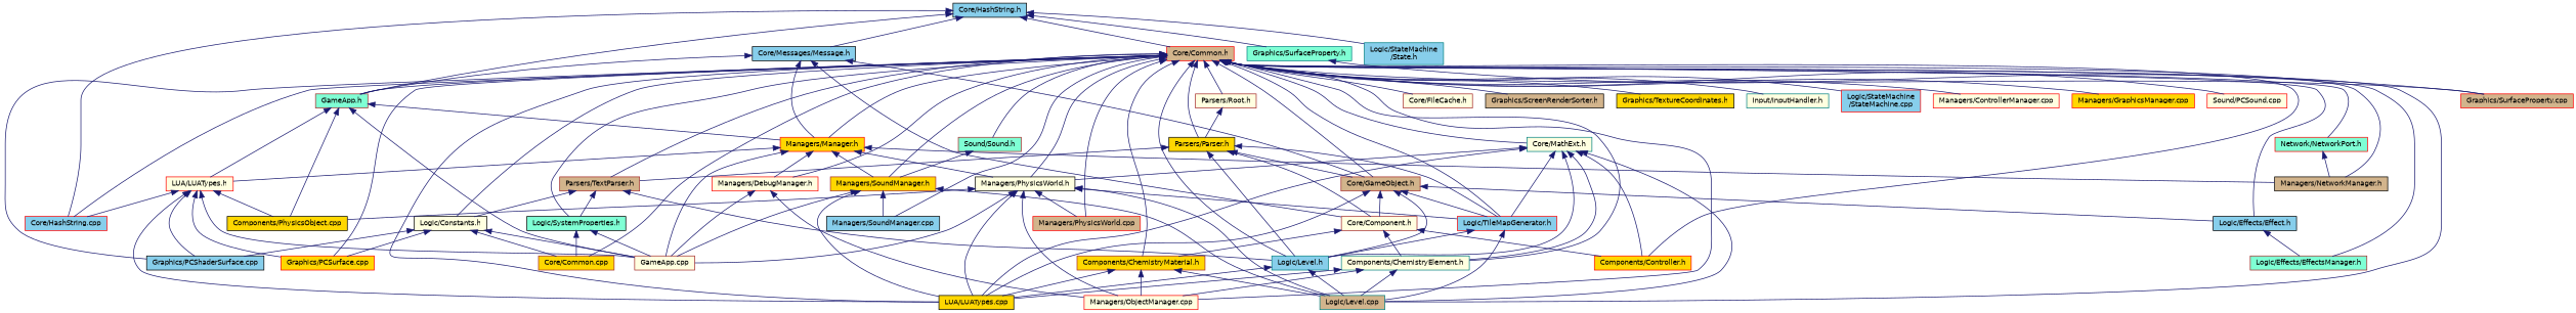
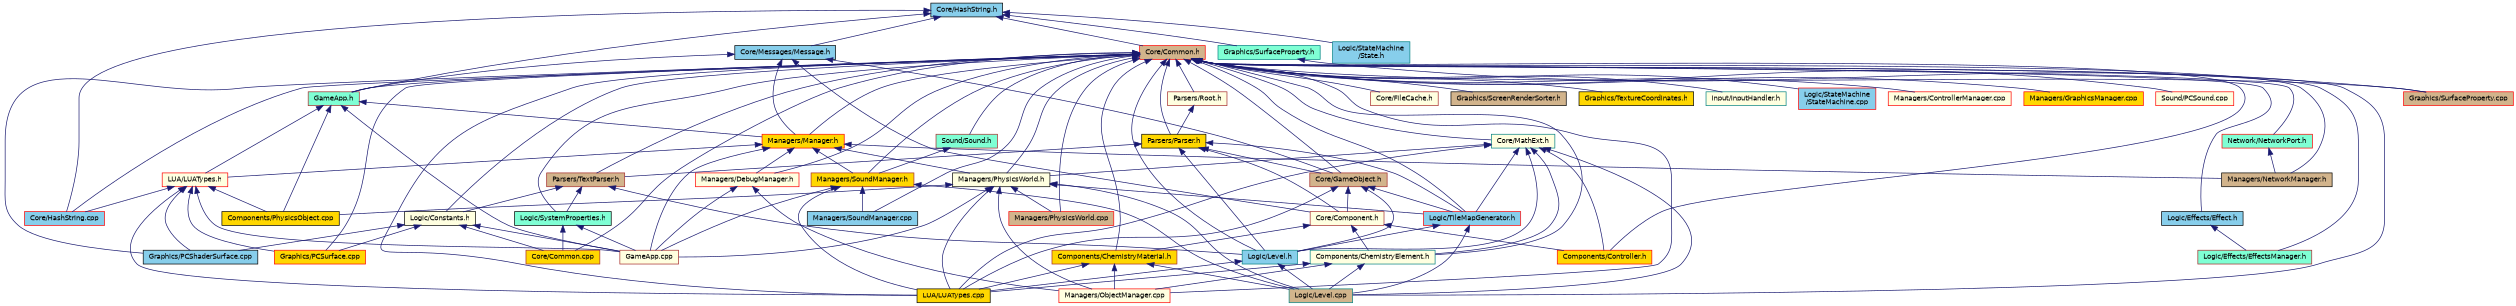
  digraph {
    node [color=red fillcolor=lightyellow fontname=Helvetica fontsize=10 shape=record style=filled]
    edge [color=midnightblue dir=back fontname=Helvetica fontsize=10 labelfontname=Helvetica labelfontsize=10 style=solid]
    n1 [color=black fillcolor=skyblue fontcolor=black height=0.2 label="Core/HashString.h" width=0.4]
    n2 [color=brown fillcolor=aquamarine height=0.2 label="GameApp.h" width=0.4]
    n3 [fillcolor=skyblue height=0.2 label="Core/HashString.cpp" width=0.4]
    n4 [fillcolor=tan height=0.2 label="Core/Common.h" width=0.4]
    n5 [color=black fillcolor=skyblue height=0.2 label="Core/Messages/Message.h" width=0.4]
    n6 [color=teal fillcolor=aquamarine height=0.2 label="Graphics/SurfaceProperty.h" width=0.4]
    n7 [color=teal fillcolor=skyblue height=0.2 label="Logic/StateMachine\l/State.h" width=0.4]
    n8 [color=black fillcolor=gold height=0.2 label="Components/PhysicsObject.cpp" width=0.4]
    n9 [color=brown height=0.2 label="GameApp.cpp" width=0.4]
    n10 [height=0.2 label="LUA/LUATypes.h" width=0.4]
    n11 [fillcolor=gold height=0.2 label="Managers/Manager.h" width=0.4]
    n12 [color=black fillcolor=skyblue height=0.2 label="Graphics/PCShaderSurface.cpp" width=0.4]
    n13 [fillcolor=gold height=0.2 label="Graphics/PCSurface.cpp" width=0.4]
    n14 [color=black fillcolor=gold height=0.2 label="LUA/LUATypes.cpp" width=0.4]
    n15 [color=brown fillcolor=gold height=0.2 label="Managers/SoundManager.h" width=0.4]
    n16 [color=black height=0.2 label="Managers/PhysicsWorld.h" width=0.4]
    n17 [height=0.2 label="Managers/DebugManager.h" width=0.4]
    n18 [color=black fillcolor=tan height=0.2 label="Managers/NetworkManager.h" width=0.4]
    n19 [color=teal fillcolor=tan height=0.2 label="Logic/Level.cpp" width=0.4]
    n20 [color=black fillcolor=skyblue height=0.2 label="Managers/SoundManager.cpp" width=0.4]
    n21 [fillcolor=skyblue height=0.2 label="Logic/TileMapGenerator.h" width=0.4]
    n22 [height=0.2 label="Managers/ObjectManager.cpp" width=0.4]
    n23 [fillcolor=tan height=0.2 label="Managers/PhysicsWorld.cpp" width=0.4]
    n24 [color=teal fillcolor=skyblue height=0.2 label="Logic/Level.h" width=0.4]
    n25 [color=teal height=0.2 label="Components/ChemistryElement.h" width=0.4]
    n26 [color=brown fillcolor=gold height=0.2 label="Components/ChemistryMaterial.h" width=0.4]
    n27 [fillcolor=gold height=0.2 label="Components/Controller.h" width=0.4]
    n28 [color=brown fillcolor=gold height=0.2 label="Core/Common.cpp" width=0.4]
    n29 [color=brown fillcolor=tan height=0.2 label="Core/GameObject.h" width=0.4]
    n30 [color=black fillcolor=skyblue height=0.2 label="Logic/Effects/Effect.h" width=0.4]
    n31 [color=brown fillcolor=aquamarine height=0.2 label="Logic/Effects/EffectsManager.h" width=0.4]
    n32 [color=brown height=0.2 label="Core/FileCache.h" width=0.4]
    n33 [color=teal height=0.2 label="Core/MathExt.h" width=0.4]
    n34 [color=black fillcolor=tan height=0.2 label="Graphics/ScreenRenderSorter.h" width=0.4]
    n35 [fillcolor=tan height=0.2 label="Graphics/SurfaceProperty.cpp" width=0.4]
    n36 [color=black fillcolor=gold height=0.2 label="Graphics/TextureCoordinates.h" width=0.4]
    n37 [color=teal height=0.2 label="Input/InputHandler.h" width=0.4]
    n38 [color=black height=0.2 label="Logic/Constants.h" width=0.4]
    n39 [fillcolor=skyblue height=0.2 label="Logic/StateMachine\l/StateMachine.cpp" width=0.4]
    n40 [color=black fillcolor=aquamarine height=0.2 label="Logic/SystemProperties.h" width=0.4]
    n41 [height=0.2 label="Managers/ControllerManager.cpp" width=0.4]
    n42 [fillcolor=gold height=0.2 label="Managers/GraphicsManager.cpp" width=0.4]
    n43 [fillcolor=aquamarine height=0.2 label="Network/NetworkPort.h" width=0.4]
    n44 [color=black fillcolor=gold height=0.2 label="Parsers/Parser.h" width=0.4]
    n45 [color=brown fillcolor=tan height=0.2 label="Parsers/TextParser.h" width=0.4]
    n46 [color=brown height=0.2 label="Parsers/Root.h" width=0.4]
    n47 [color=brown fillcolor=aquamarine height=0.2 label="Sound/Sound.h" width=0.4]
    n48 [height=0.2 label="Sound/PCSound.cpp" width=0.4]
    n49 [color=brown height=0.2 label="Core/Component.h" width=0.4]
    n1 -> n2
    n1 -> n3
    n1 -> n4
    n1 -> n5
    n1 -> n6
    n1 -> n7
    n2 -> n8
    n2 -> n9
    n2 -> n10
    n2 -> n11
    n4 -> n2
    n4 -> n3
    n4 -> n11
    n4 -> n12
    n4 -> n13
    n4 -> n14
    n4 -> n15
    n4 -> n16
    n4 -> n17
    n4 -> n18
    n4 -> n19
    n4 -> n20
    n4 -> n21
    n4 -> n22
    n4 -> n23
    n4 -> n24
    n4 -> n25
    n4 -> n26
    n4 -> n27
    n4 -> n28
    n4 -> n29
    n4 -> n30
    n4 -> n31
    n4 -> n32
    n4 -> n33
    n4 -> n34
    n4 -> n35
    n4 -> n36
    n4 -> n37
    n4 -> n38
    n4 -> n39
    n4 -> n40
    n4 -> n41
    n4 -> n42
    n4 -> n43
    n4 -> n44
    n4 -> n45
    n4 -> n46
    n4 -> n47
    n4 -> n48
    n5 -> n2
    n5 -> n11
    n5 -> n29
    n5 -> n49
    n6 -> n35
    n10 -> n3
    n10 -> n8
    n10 -> n9
    n10 -> n12
    n10 -> n13
    n10 -> n14
    n11 -> n9
    n11 -> n10
    n11 -> n15
    n11 -> n16
    n11 -> n17
    n11 -> n18
    n15 -> n9
    n15 -> n14
    n15 -> n19
    n15 -> n20
    n16 -> n8
    n16 -> n9
    n16 -> n14
    n16 -> n19
    n16 -> n21
    n16 -> n22
    n16 -> n23
    n17 -> n9
    n17 -> n22
    n21 -> n19
    n21 -> n24
    n24 -> n14
    n24 -> n19
    n25 -> n14
    n25 -> n19
    n25 -> n22
    n26 -> n14
    n26 -> n19
    n26 -> n22
    n29 -> n14
    n29 -> n21
    n29 -> n24
-   n29 -> n30
    n29 -> n49
    n30 -> n31
    n33 -> n14
    n33 -> n16
    n33 -> n19
    n33 -> n21
    n33 -> n24
    n33 -> n25
    n33 -> n27
    n38 -> n9
    n38 -> n12
    n38 -> n13
    n38 -> n28
    n40 -> n9
    n40 -> n28
    n43 -> n18
    n44 -> n21
    n44 -> n24
    n44 -> n29
    n44 -> n45
    n44 -> n49
    n45 -> n24
    n45 -> n38
    n45 -> n40
    n46 -> n44
    n47 -> n15
    n49 -> n25
    n49 -> n26
    n49 -> n27
  }
